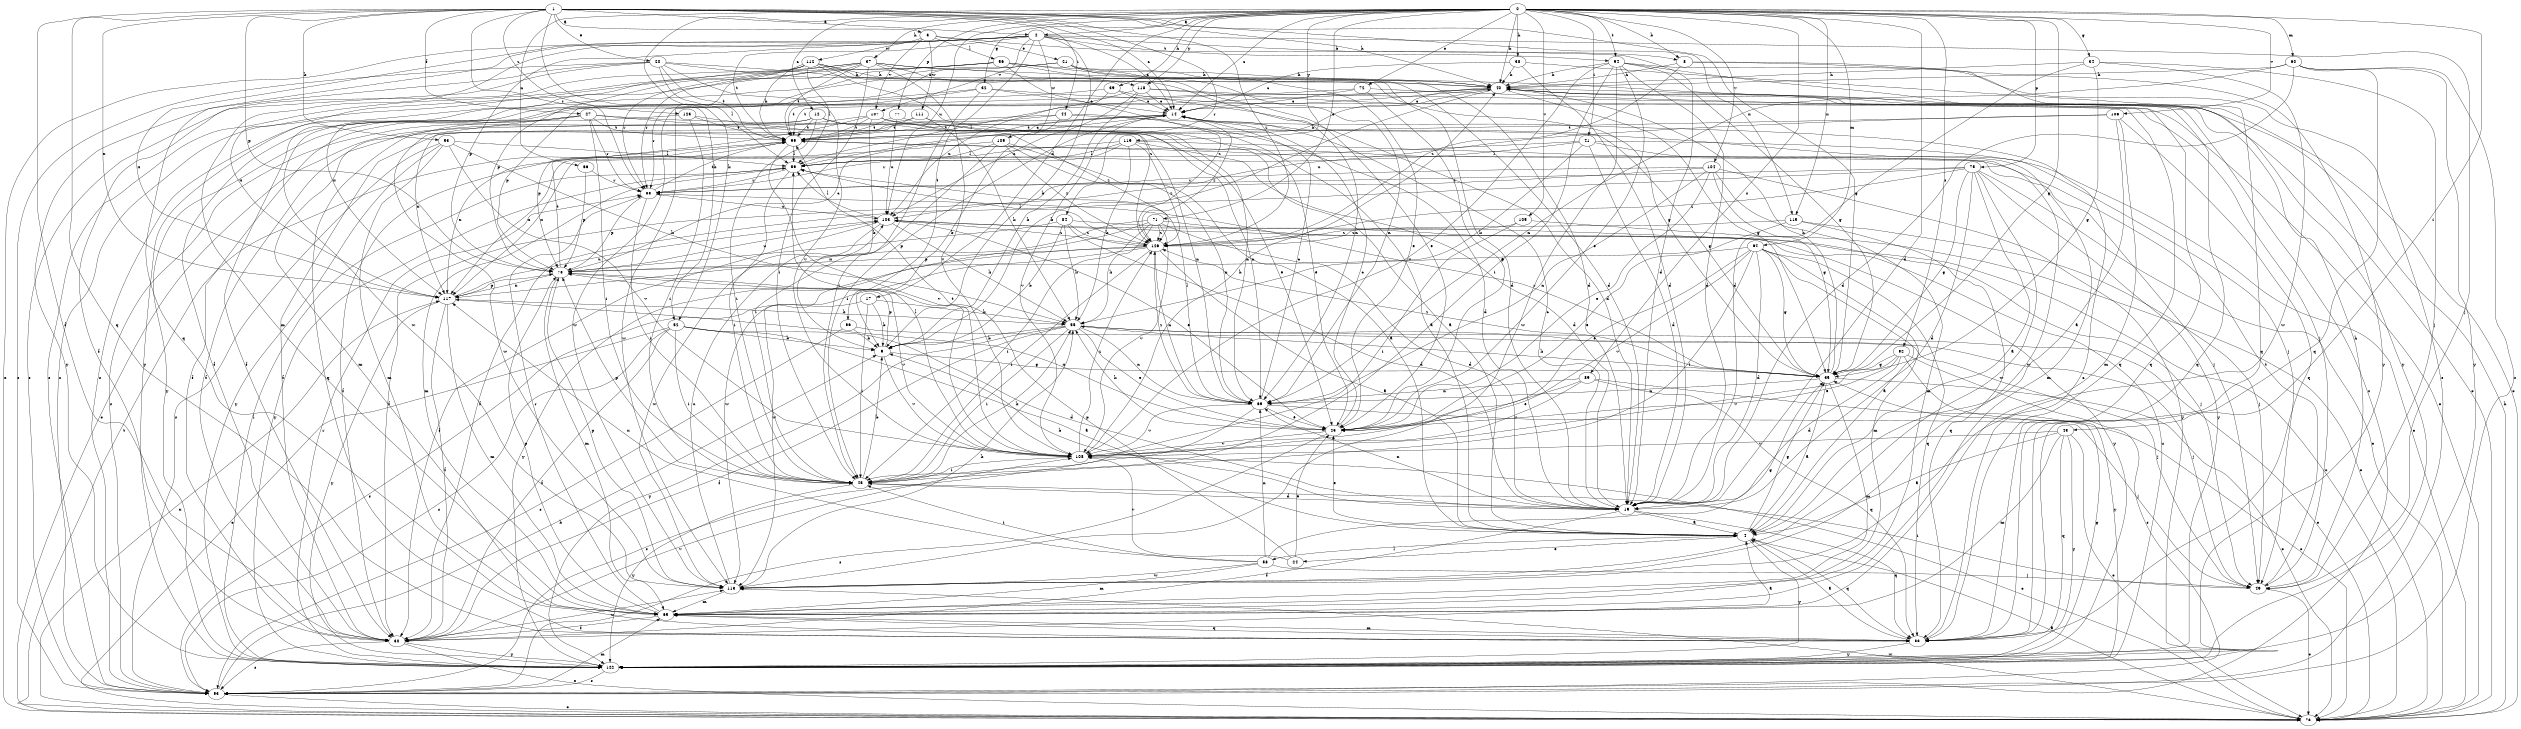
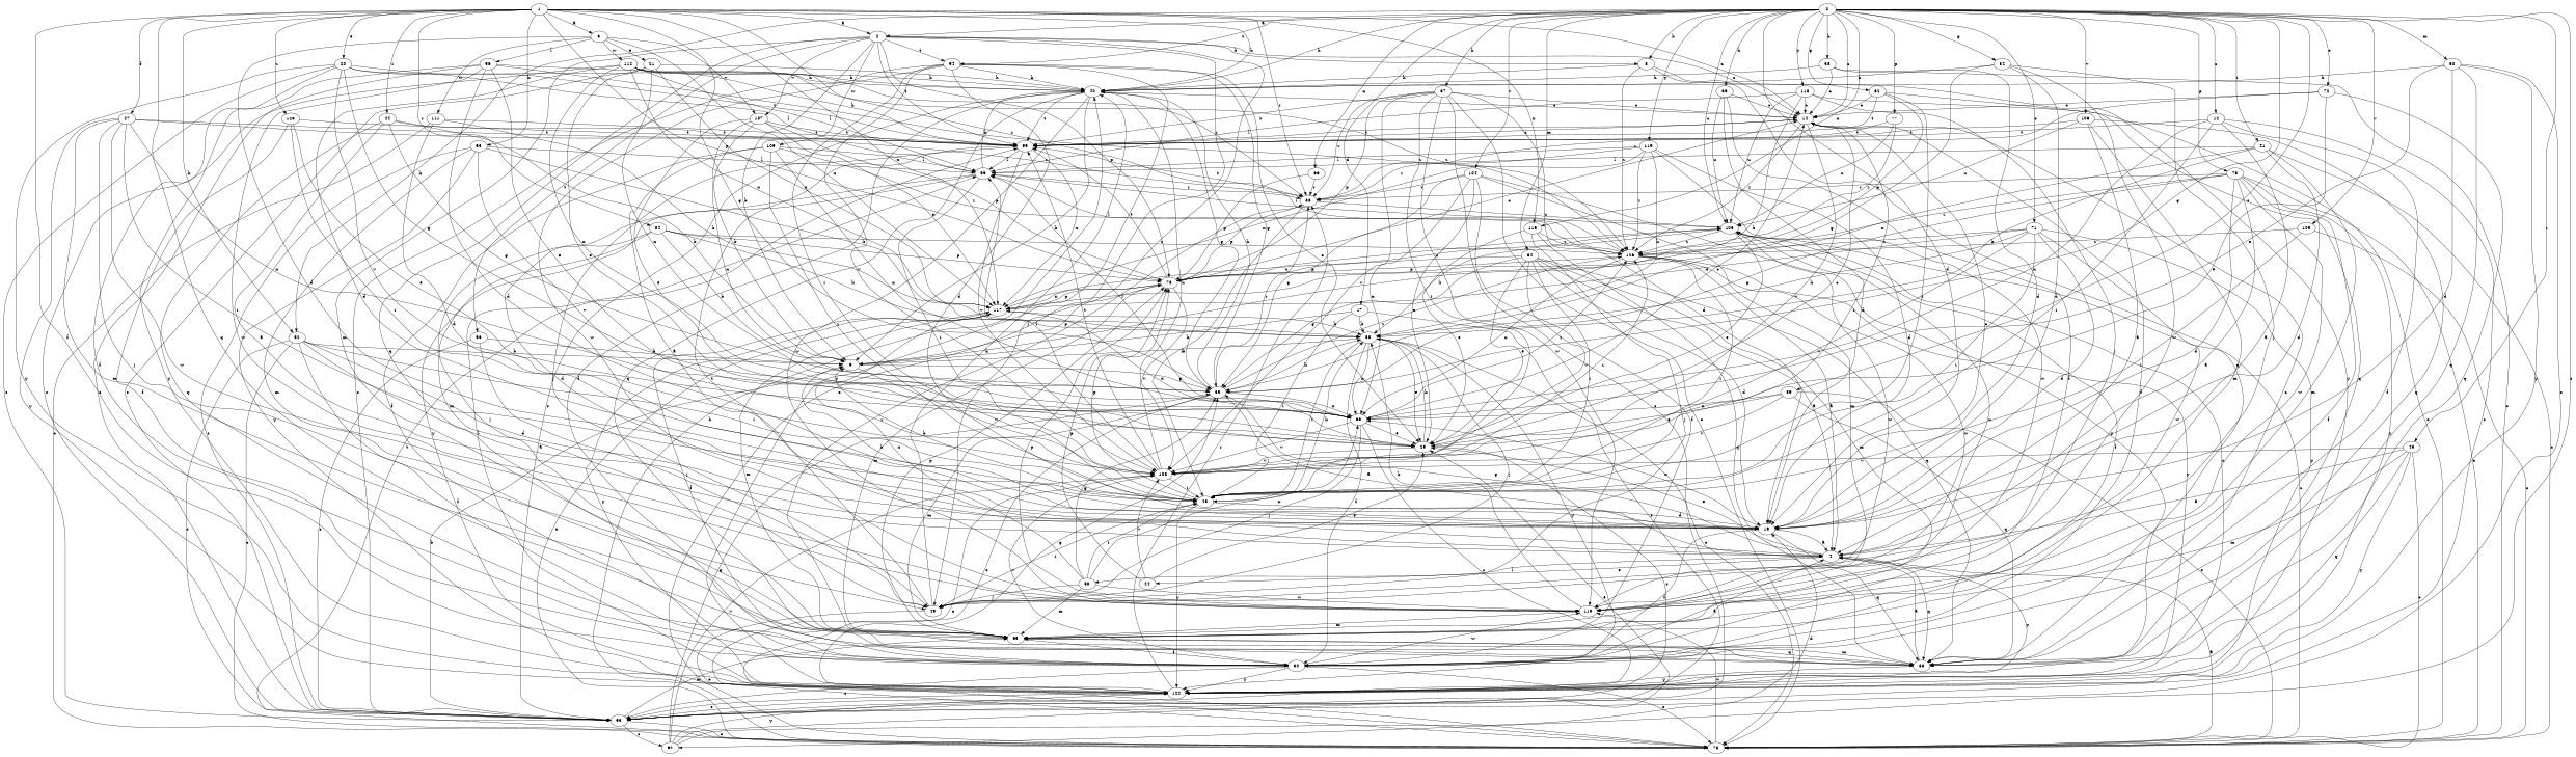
  strict digraph {
    0
    2
    8
    12
    14
    17
    19
    32
    34
    35
    37
    38
    39
    40
    41
    43
    52
    60
    64
    66
    71
    72
    75
    77
    89
    92
    94
    103
    104
    105
    106
    115
    118
    119
    78
    83
    9
    49
    65
    73
    96
    99
    107
    109
    126
    122
    30
    4
    45
    69
    93
    108
    55
    113
    88
    117
    59
    25
    1
    3
    20
    27
    44
    53
    84
    123
    21
    56
    111
    112
    24
    58
    0 -> 2 [label=a]
    0 -> 8 [label=b]
    0 -> 12 [label=c]
    0 -> 14 [label=c]
    0 -> 17 [label=d]
    0 -> 19 [label=d]
    0 -> 32 [label=g]
    0 -> 34 [label=g]
    0 -> 35 [label=g]
    0 -> 37 [label=h]
    0 -> 38 [label=h]
    0 -> 39 [label=h]
    0 -> 40 [label=h]
    0 -> 41 [label=i]
    0 -> 43 [label=i]
    0 -> 52 [label=k]
    0 -> 60 [label=m]
    0 -> 64 [label=m]
    0 -> 66 [label=n]
    0 -> 71 [label=o]
    0 -> 72 [label=o]
    0 -> 75 [label=p]
    0 -> 77 [label=p]
    0 -> 89 [label=s]
    0 -> 92 [label=s]
    0 -> 94 [label=t]
    0 -> 103 [label=u]
    0 -> 104 [label=v]
    0 -> 105 [label=v]
    0 -> 106 [label=v]
    0 -> 115 [label=x]
    0 -> 118 [label=y]
    0 -> 119 [label=y]
    2 -> 8 [label=b]
    2 -> 14 [label=c]
    2 -> 94 [label=t]
    2 -> 78 [label=p]
    2 -> 83 [label=q]
    2 -> 9 [label=b]
    2 -> 49 [label=j]
    2 -> 65 [label=m]
    2 -> 73 [label=o]
    2 -> 96 [label=t]
    2 -> 99 [label=t]
    2 -> 107 [label=v]
    2 -> 109 [label=w]
    8 -> 40 [label=h]
    8 -> 83 [label=q]
    8 -> 126 [label=z]
    8 -> 122 [label=y]
    12 -> 99 [label=t]
    12 -> 30 [label=f]
    12 -> 4 [label=a]
    12 -> 45 [label=i]
    12 -> 69 [label=n]
    12 -> 93 [label=s]
    14 -> 99 [label=t]
    14 -> 126 [label=z]
    14 -> 30 [label=f]
    14 -> 45 [label=i]
    14 -> 108 [label=v]
    17 -> 9 [label=b]
    17 -> 45 [label=i]
    17 -> 93 [label=s]
    17 -> 55 [label=k]
    19 -> 14 [label=c]
    19 -> 83 [label=q]
    19 -> 9 [label=b]
    19 -> 30 [label=f]
    19 -> 4 [label=a]
    19 -> 69 [label=n]
    32 -> 14 [label=c]
    32 -> 78 [label=p]
    32 -> 83 [label=q]
    32 -> 99 [label=t]
    32 -> 45 [label=i]
    34 -> 19 [label=d]
    34 -> 35 [label=g]
    34 -> 40 [label=h]
    34 -> 49 [label=j]
    34 -> 113 [label=w]
    35 -> 40 [label=h]
    35 -> 65 [label=m]
    35 -> 73 [label=o]
    35 -> 126 [label=z]
    35 -> 4 [label=a]
    35 -> 69 [label=n]
    35 -> 55 [label=k]
    35 -> 88 [label=r]
-   37 -> 118 [label=c]
+   37 -> 14 [label=c]
    37 -> 19 [label=d]
    37 -> 78 [label=p]
    37 -> 73 [label=o]
    37 -> 99 [label=t]
    37 -> 45 [label=i]
    37 -> 93 [label=s]
    37 -> 108 [label=v]
    37 -> 113 [label=w]
    37 -> 88 [label=r]
    38 -> 14 [label=c]
    38 -> 19 [label=d]
    38 -> 40 [label=h]
    38 -> 73 [label=o]
    39 -> 14 [label=c]
    39 -> 19 [label=d]
    39 -> 103 [label=u]
    39 -> 30 [label=f]
    40 -> 14 [label=c]
    40 -> 35 [label=g]
    40 -> 83 [label=q]
    40 -> 9 [label=b]
    40 -> 99 [label=t]
    40 -> 30 [label=f]
    40 -> 93 [label=s]
    40 -> 113 [label=w]
    41 -> 19 [label=d]
    41 -> 65 [label=m]
    41 -> 73 [label=o]
    41 -> 55 [label=k]
    41 -> 117 [label=x]
    41 -> 59 [label=l]
    43 -> 83 [label=q]
    43 -> 65 [label=m]
    43 -> 73 [label=o]
    43 -> 122 [label=y]
    43 -> 4 [label=a]
    43 -> 108 [label=v]
    52 -> 19 [label=d]
    52 -> 9 [label=b]
    52 -> 73 [label=o]
    52 -> 30 [label=f]
    52 -> 4 [label=a]
    52 -> 45 [label=i]
    52 -> 93 [label=s]
    60 -> 19 [label=d]
    60 -> 40 [label=h]
    60 -> 83 [label=q]
    60 -> 122 [label=y]
    60 -> 69 [label=n]
    60 -> 93 [label=s]
    64 -> 19 [label=d]
    64 -> 35 [label=g]
    64 -> 78 [label=p]
    64 -> 83 [label=q]
    64 -> 65 [label=m]
    64 -> 4 [label=a]
    64 -> 45 [label=i]
    64 -> 108 [label=v]
    64 -> 25 [label=e]
    66 -> 78 [label=p]
    66 -> 88 [label=r]
    71 -> 19 [label=d]
    71 -> 126 [label=z]
    71 -> 122 [label=y]
    71 -> 45 [label=i]
    71 -> 108 [label=v]
    71 -> 55 [label=k]
    71 -> 113 [label=w]
    71 -> 117 [label=x]
    72 -> 14 [label=c]
    72 -> 83 [label=q]
    72 -> 88 [label=r]
    72 -> 25 [label=e]
    75 -> 19 [label=d]
    75 -> 35 [label=g]
    75 -> 73 [label=o]
    75 -> 126 [label=z]
    75 -> 122 [label=y]
    75 -> 30 [label=f]
    75 -> 4 [label=a]
    75 -> 113 [label=w]
    75 -> 88 [label=r]
    77 -> 103 [label=u]
    77 -> 99 [label=t]
    77 -> 126 [label=z]
    89 -> 83 [label=q]
    89 -> 73 [label=o]
    89 -> 69 [label=n]
    89 -> 108 [label=v]
    89 -> 25 [label=e]
    92 -> 19 [label=d]
    92 -> 35 [label=g]
    92 -> 122 [label=y]
-   92 -> 93 [label=s]
+   93 -> 92 [label=s]
    92 -> 108 [label=v]
    92 -> 25 [label=e]
    94 -> 19 [label=d]
    94 -> 35 [label=g]
    94 -> 40 [label=h]
    94 -> 122 [label=y]
    94 -> 45 [label=i]
    94 -> 93 [label=s]
    94 -> 108 [label=v]
    94 -> 113 [label=w]
    94 -> 25 [label=e]
    103 -> 126 [label=z]
    103 -> 30 [label=f]
    103 -> 55 [label=k]
    103 -> 113 [label=w]
    103 -> 59 [label=l]
    103 -> 25 [label=e]
    104 -> 35 [label=g]
    104 -> 65 [label=m]
    104 -> 122 [label=y]
    104 -> 30 [label=f]
    104 -> 69 [label=n]
    104 -> 88 [label=r]
    104 -> 25 [label=e]
    105 -> 73 [label=o]
    105 -> 126 [label=z]
    105 -> 45 [label=i]
    106 -> 103 [label=u]
    106 -> 83 [label=q]
    106 -> 65 [label=m]
    106 -> 99 [label=t]
    106 -> 4 [label=a]
    115 -> 83 [label=q]
    115 -> 49 [label=j]
    115 -> 126 [label=z]
    115 -> 25 [label=e]
    118 -> 14 [label=c]
    118 -> 103 [label=u]
    118 -> 9 [label=b]
    118 -> 49 [label=j]
    118 -> 73 [label=o]
    118 -> 59 [label=l]
    119 -> 19 [label=d]
    119 -> 126 [label=z]
    119 -> 55 [label=k]
    119 -> 113 [label=w]
    119 -> 88 [label=r]
    119 -> 117 [label=x]
    119 -> 59 [label=l]
    78 -> 14 [label=c]
    78 -> 103 [label=u]
    78 -> 65 [label=m]
    78 -> 99 [label=t]
    78 -> 108 [label=v]
    78 -> 117 [label=x]
    83 -> 14 [label=c]
    83 -> 65 [label=m]
    83 -> 122 [label=y]
    83 -> 4 [label=a]
    9 -> 35 [label=g]
    9 -> 78 [label=p]
    9 -> 108 [label=v]
    49 -> 40 [label=h]
    49 -> 73 [label=o]
    49 -> 99 [label=t]
    49 -> 45 [label=i]
    65 -> 78 [label=p]
    65 -> 83 [label=q]
    65 -> 30 [label=f]
    65 -> 88 [label=r]
    73 -> 40 [label=h]
    73 -> 103 [label=u]
    73 -> 99 [label=t]
    73 -> 4 [label=a]
    73 -> 113 [label=w]
    73 -> 117 [label=x]
    96 -> 9 [label=b]
    96 -> 49 [label=j]
    96 -> 93 [label=s]
    99 -> 14 [label=c]
    99 -> 49 [label=j]
    99 -> 108 [label=v]
    99 -> 117 [label=x]
    99 -> 59 [label=l]
    107 -> 78 [label=p]
    107 -> 9 [label=b]
    107 -> 99 [label=t]
    107 -> 69 [label=n]
    107 -> 117 [label=x]
    107 -> 25 [label=e]
    109 -> 126 [label=z]
    109 -> 30 [label=f]
    109 -> 4 [label=a]
    109 -> 45 [label=i]
    109 -> 69 [label=n]
    109 -> 59 [label=l]
    126 -> 78 [label=p]
    126 -> 122 [label=y]
    126 -> 4 [label=a]
    126 -> 45 [label=i]
    126 -> 69 [label=n]
    126 -> 113 [label=w]
    126 -> 59 [label=l]
    122 -> 35 [label=g]
    122 -> 103 [label=u]
    122 -> 93 [label=s]
    122 -> 88 [label=r]
    122 -> 59 [label=l]
    30 -> 73 [label=o]
    30 -> 122 [label=y]
    30 -> 4 [label=a]
    30 -> 93 [label=s]
    30 -> 108 [label=v]
    30 -> 113 [label=w]
    4 -> 35 [label=g]
    4 -> 83 [label=q]
    4 -> 122 [label=y]
    4 -> 25 [label=e]
    4 -> 24 [label=e]
    4 -> 58 [label=l]
    45 -> 19 [label=d]
    45 -> 78 [label=p]
    45 -> 9 [label=b]
    45 -> 122 [label=y]
    45 -> 55 [label=k]
    69 -> 14 [label=c]
    69 -> 49 [label=j]
    69 -> 126 [label=z]
    69 -> 93 [label=s]
    69 -> 108 [label=v]
    69 -> 59 [label=l]
    69 -> 25 [label=e]
    93 -> 9 [label=b]
    93 -> 65 [label=m]
    93 -> 73 [label=o]
    108 -> 40 [label=h]
    108 -> 73 [label=o]
    108 -> 99 [label=t]
    108 -> 126 [label=z]
    108 -> 45 [label=i]
    108 -> 59 [label=l]
    55 -> 9 [label=b]
    55 -> 49 [label=j]
    55 -> 73 [label=o]
    55 -> 122 [label=y]
    55 -> 30 [label=f]
    55 -> 45 [label=i]
    55 -> 69 [label=n]
    55 -> 25 [label=e]
    113 -> 103 [label=u]
    113 -> 78 [label=p]
    113 -> 65 [label=m]
    113 -> 55 [label=k]
    88 -> 103 [label=u]
    88 -> 78 [label=p]
    88 -> 99 [label=t]
    88 -> 45 [label=i]
    117 -> 103 [label=u]
    117 -> 78 [label=p]
    117 -> 65 [label=m]
    117 -> 122 [label=y]
    117 -> 30 [label=f]
    117 -> 55 [label=k]
    59 -> 40 [label=h]
    59 -> 65 [label=m]
    59 -> 122 [label=y]
    59 -> 45 [label=i]
    59 -> 88 [label=r]
    25 -> 14 [label=c]
    25 -> 93 [label=s]
    25 -> 108 [label=v]
    25 -> 55 [label=k]
    25 -> 117 [label=x]
    1 -> 2 [label=a]
    1 -> 14 [label=c]
    1 -> 35 [label=g]
    1 -> 40 [label=h]
    1 -> 52 [label=k]
    1 -> 115 [label=x]
    1 -> 78 [label=p]
    1 -> 83 [label=q]
    1 -> 126 [label=z]
    1 -> 30 [label=f]
    1 -> 88 [label=r]
    1 -> 117 [label=x]
    1 -> 3 [label=a]
    1 -> 20 [label=e]
    1 -> 27 [label=f]
    1 -> 44 [label=i]
    1 -> 53 [label=k]
    1 -> 84 [label=r]
    1 -> 123 [label=z]
    3 -> 19 [label=d]
    3 -> 107 [label=v]
    3 -> 117 [label=x]
    3 -> 21 [label=e]
    3 -> 56 [label=l]
    3 -> 111 [label=w]
    3 -> 112 [label=w]
    20 -> 35 [label=g]
    20 -> 40 [label=h]
    20 -> 99 [label=t]
    20 -> 122 [label=y]
    20 -> 30 [label=f]
    20 -> 93 [label=s]
    20 -> 108 [label=v]
    20 -> 59 [label=l]
    27 -> 49 [label=j]
    27 -> 65 [label=m]
    27 -> 99 [label=t]
    27 -> 122 [label=y]
    27 -> 45 [label=i]
    27 -> 69 [label=n]
    27 -> 113 [label=w]
    27 -> 88 [label=r]
    44 -> 35 [label=g]
    44 -> 83 [label=q]
    44 -> 9 [label=b]
    44 -> 99 [label=t]
    44 -> 4 [label=a]
    53 -> 65 [label=m]
    53 -> 122 [label=y]
    53 -> 93 [label=s]
    53 -> 108 [label=v]
    53 -> 55 [label=k]
    53 -> 59 [label=l]
    84 -> 19 [label=d]
    84 -> 78 [label=p]
    84 -> 9 [label=b]
    84 -> 49 [label=j]
    84 -> 126 [label=z]
    84 -> 55 [label=k]
    123 -> 99 [label=t]
    123 -> 30 [label=f]
    123 -> 45 [label=i]
    123 -> 25 [label=e]
    21 -> 40 [label=h]
    21 -> 69 [label=n]
    21 -> 93 [label=s]
    21 -> 117 [label=x]
    21 -> 25 [label=e]
    56 -> 19 [label=d]
    56 -> 40 [label=h]
    56 -> 126 [label=z]
    56 -> 122 [label=y]
    56 -> 93 [label=s]
    56 -> 113 [label=w]
    56 -> 25 [label=e]
    111 -> 19 [label=d]
    111 -> 73 [label=o]
    111 -> 99 [label=t]
    111 -> 55 [label=k]
    112 -> 19 [label=d]
    112 -> 40 [label=h]
    112 -> 99 [label=h]
    112 -> 126 [label=z]
    112 -> 69 [label=n]
    112 -> 93 [label=s]
    112 -> 88 [label=r]
    112 -> 117 [label=x]
    112 -> 59 [label=l]
    24 -> 78 [label=p]
    24 -> 108 [label=v]
    24 -> 25 [label=e]
    58 -> 35 [label=g]
    58 -> 49 [label=j]
    58 -> 65 [label=m]
    58 -> 45 [label=i]
    58 -> 69 [label=n]
    58 -> 113 [label=w]
    58 -> 117 [label=x]
  }
